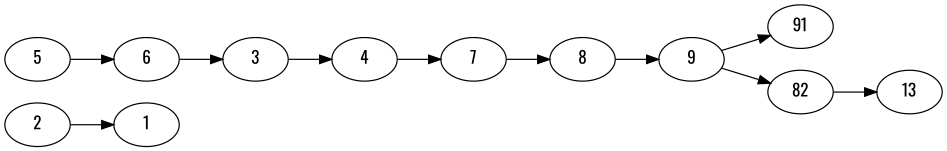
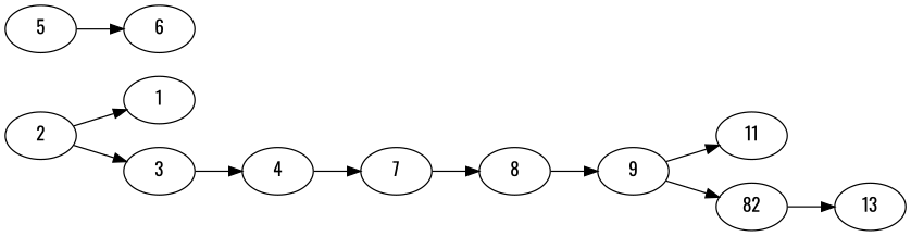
  digraph {
    fontname=Oswald
    rankdir=LR
    node [alpha=0.04 fontname=Oswald]
    edge [fontname=Oswald]
    1 [alpha=0.12 expect_size=1788636528773727]
    2 [alpha=0.14 expect_size=149901509029393334272]
    3 [alpha=0.11 expect_size=4628386180206272]
    4 [alpha=0.06 expect_size=307271628693450]
    7 [alpha=0.17 expect_size=5697655675573852]
    5 [alpha=0.07 expect_size=195873645671487360]
    6 [alpha=0.03 expect_size=11182138891131322]
    8 [expect_size=202283983951703648]
    9 [alpha=0.09 expect_size=116952607426563014656]
-   11 [expect_size=38196722934783904 label=91]
+   11 [expect_size=38196722934783904]
    n11 [alpha=0.18 expect_size=783865486143688 label=82]
    13 [alpha=0.18 expect_size=264095645478743441408]
    2 -> 1
-   6 -> 3
+   2 -> 3
    3 -> 4
    4 -> 7
    7 -> 8
    5 -> 6
    8 -> 9
    9 -> 11
    9 -> n11
    n11 -> 13
  }
